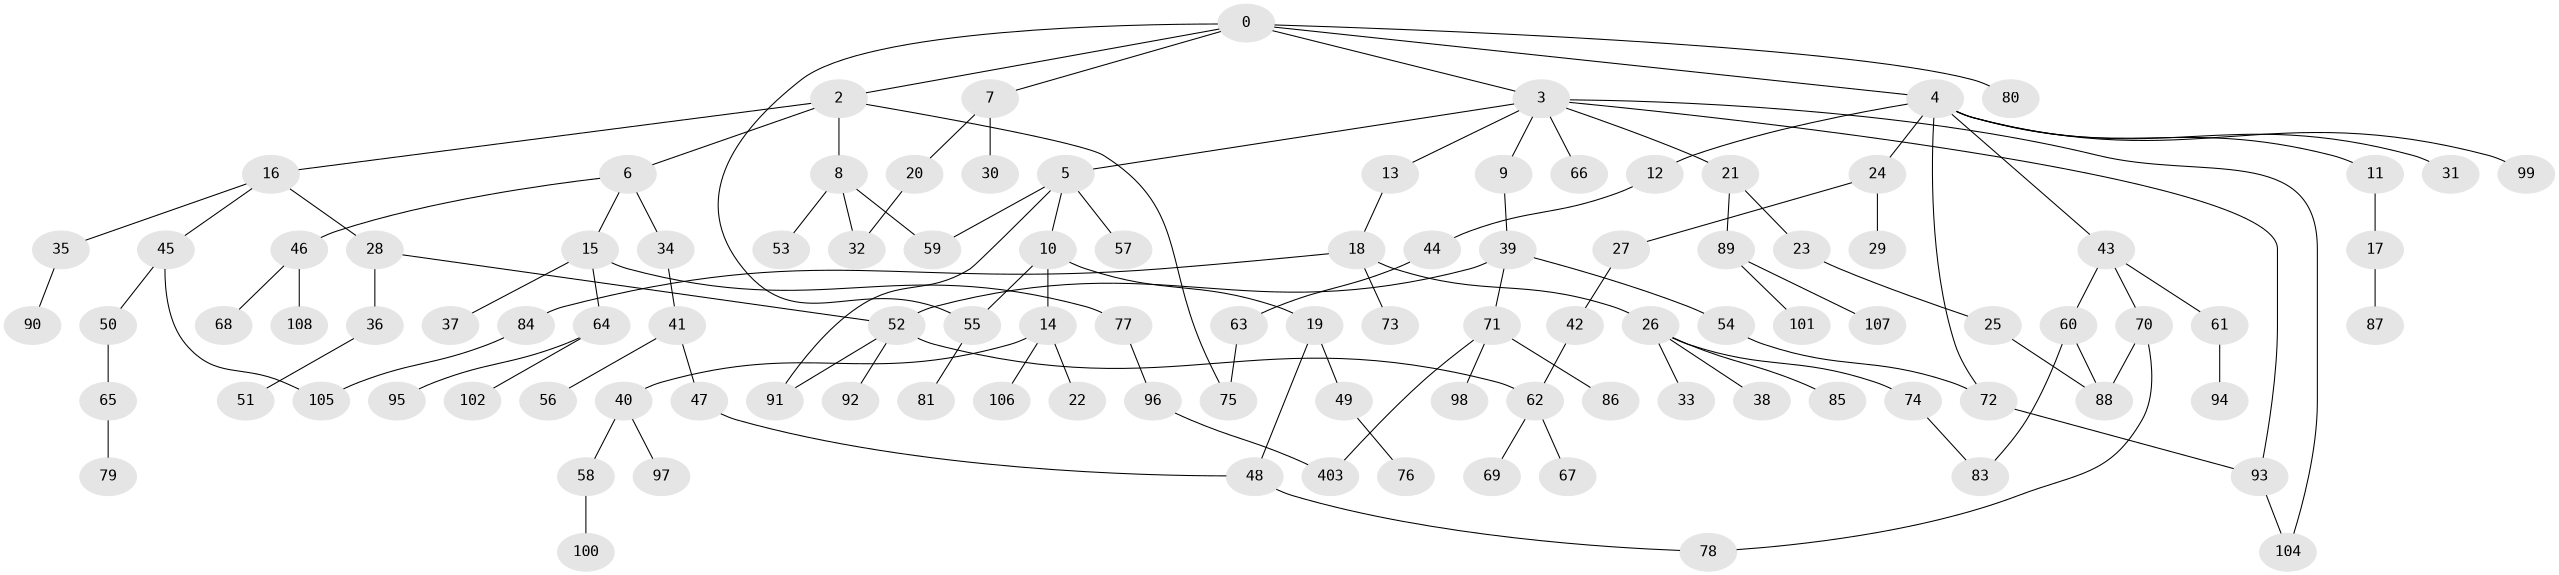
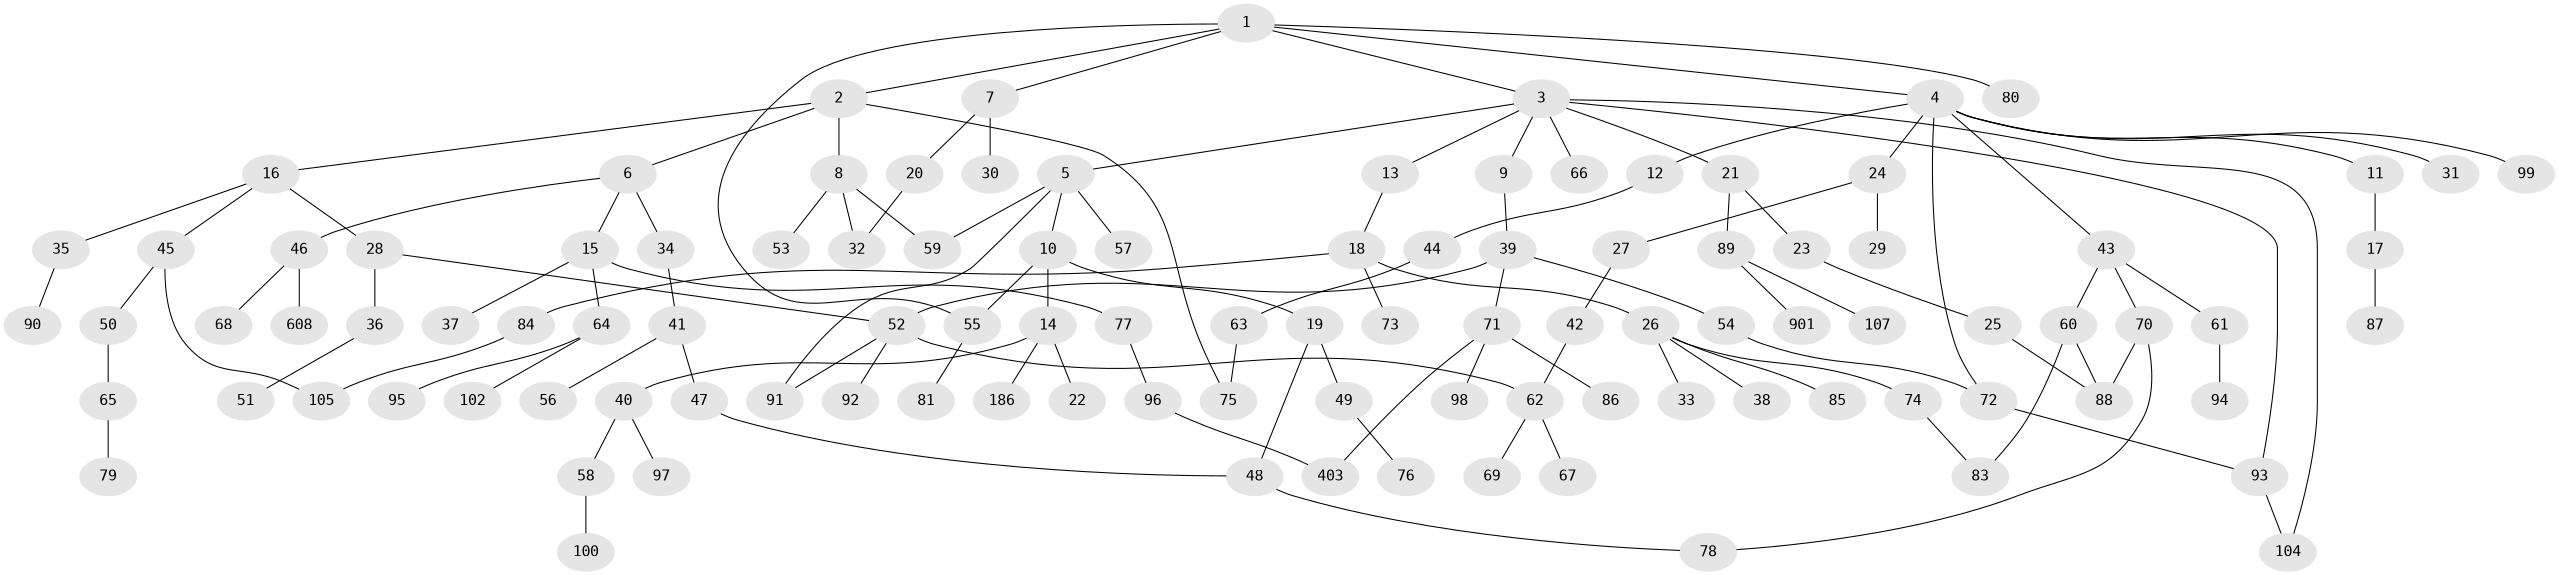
  graph {
    fontname="DejaVu Sans Mono"
    node [color=gray90 fontname="DejaVu Sans Mono" style=filled]
    edge [fontname="DejaVu Sans Mono"]
-   1 [label=0]
+   1
    2
    3
    4
    7
    55
    80
    6
    8
    16
    75
    5
    9
    13
    21
    66
    93
    104
    11
    12
    24
    31
    43
    72
    99
    20
    30
    81
    15
    34
    46
    59
    32
    53
    28
    35
    45
    10
    57
    91
    39
    18
    23
    89
    17
    44
    27
    29
    60
    61
    70
    14
    19
    37
    64
    77
    41
    68
-   108
+   108 [label=608]
    52
    54
    71
    22
    40
-   106
+   106 [label=186]
    48
    49
    87
    63
    26
    73
    84
    58
    97
    95
    102
    96
    36
    90
    50
    105
    33
    38
    74
    85
    78
    76
    25
-   101
+   101 [label=901]
    107
    88
    42
    83
    62
    51
    92
    47
    56
    86
    98
    n101 [label=403]
    100
    67
    69
    94
    65
    79
    1 -- 2
    1 -- 3
    1 -- 4
    1 -- 7
    1 -- 55
    1 -- 80
    2 -- 6
    2 -- 8
    2 -- 16
    2 -- 75
    3 -- 5
    3 -- 9
    3 -- 13
    3 -- 21
    3 -- 66
    3 -- 93
    3 -- 104
    4 -- 11
    4 -- 12
    4 -- 24
    4 -- 31
    4 -- 43
    4 -- 72
    4 -- 99
    7 -- 20
    7 -- 30
    55 -- 81
    6 -- 15
    6 -- 34
    6 -- 46
    8 -- 59
    8 -- 32
    8 -- 53
    16 -- 28
    16 -- 35
    16 -- 45
    5 -- 59
    5 -- 10
    5 -- 57
    5 -- 91
    9 -- 39
    13 -- 18
    21 -- 23
    21 -- 89
    93 -- 104
    11 -- 17
    12 -- 44
    24 -- 27
    24 -- 29
    43 -- 60
    43 -- 61
    43 -- 70
    72 -- 93
    20 -- 32
    15 -- 37
    15 -- 64
    15 -- 77
    34 -- 41
    46 -- 68
    46 -- 108
    28 -- 52
    28 -- 36
    35 -- 90
    45 -- 50
    45 -- 105
    10 -- 55
    10 -- 14
    10 -- 19
    39 -- 52
    39 -- 54
    39 -- 71
    18 -- 26
    18 -- 73
    18 -- 84
    23 -- 25
    89 -- 101
    89 -- 107
    17 -- 87
    44 -- 63
    27 -- 42
    60 -- 88
    60 -- 83
    61 -- 94
    70 -- 78
    70 -- 88
    14 -- 22
    14 -- 40
    14 -- 106
    19 -- 48
    19 -- 49
    64 -- 95
    64 -- 102
    77 -- 96
    41 -- 47
    41 -- 56
    52 -- 91
    52 -- 62
    52 -- 92
    54 -- 72
    71 -- 86
    71 -- 98
    71 -- n101
    40 -- 58
    40 -- 97
    48 -- 78
    49 -- 76
    63 -- 75
    26 -- 33
    26 -- 38
    26 -- 74
    26 -- 85
    84 -- 105
    58 -- 100
    96 -- n101
    36 -- 51
    50 -- 65
    74 -- 83
    25 -- 88
    42 -- 62
    62 -- 67
    62 -- 69
    47 -- 48
    65 -- 79
  }
